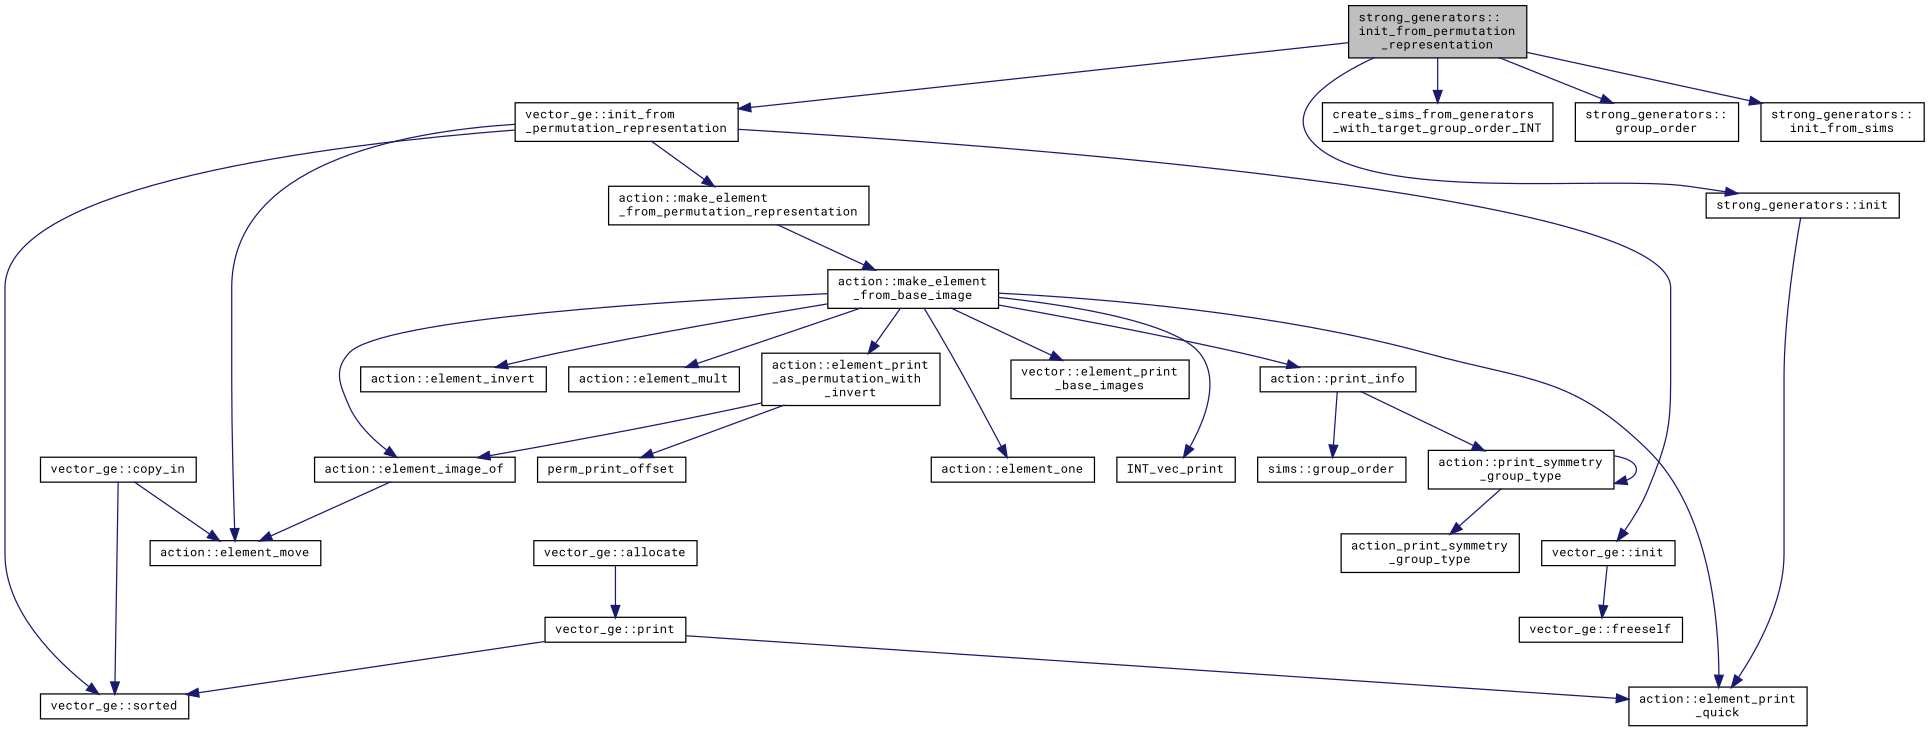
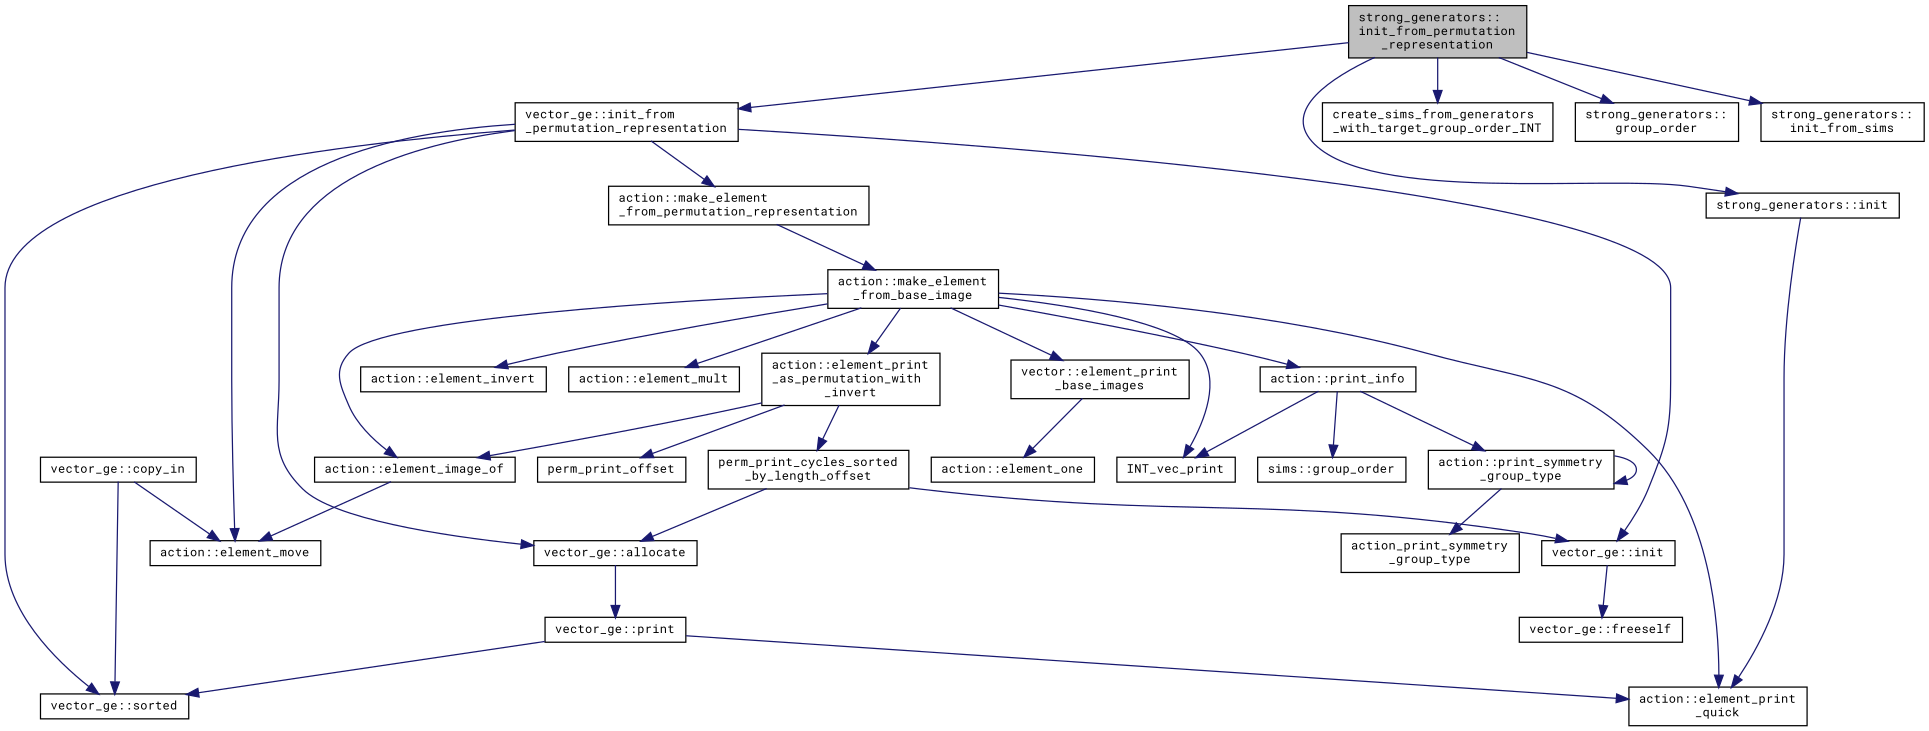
  digraph {
    fontname="Roboto Mono"
    rankdir=TB
    node [color=black fillcolor=white fontname="Roboto Mono" fontsize=10 shape=record style=filled]
    edge [color=midnightblue fontname="Roboto Mono" fontsize=10 labelfontname=Helvetica labelfontsize=10 style=solid]
    n1 [fillcolor=grey75 fontcolor=black height=0.2 label="strong_generators::\linit_from_permutation\l_representation" width=0.4]
    n2 [height=0.2 label="strong_generators::init" width=0.4]
    n3 [height=0.2 label="vector_ge::init_from\l_permutation_representation" width=0.4]
    n4 [height=0.2 label="create_sims_from_generators\l_with_target_group_order_INT" width=0.4]
    n5 [height=0.2 label="strong_generators::\lgroup_order" width=0.4]
    n6 [height=0.2 label="strong_generators::\linit_from_sims" width=0.4]
    n7 [height=0.2 label="action::element_print\l_quick" width=0.4]
    n8 [height=0.2 label="vector_ge::init" width=0.4]
    n9 [height=0.2 label="vector_ge::allocate" width=0.4]
    n10 [height=0.2 label="action::make_element\l_from_permutation_representation" width=0.4]
    n11 [height=0.2 label="vector_ge::sorted" width=0.4]
    n12 [height=0.2 label="action::element_move" width=0.4]
    n13 [height=0.2 label="vector_ge::freeself" width=0.4]
    n14 [height=0.2 label="vector_ge::print" width=0.4]
    n15 [height=0.2 label="action::make_element\l_from_base_image" width=0.4]
    n16 [height=0.2 label=INT_vec_print width=0.4]
    n17 [height=0.2 label="action::print_info" width=0.4]
    n18 [height=0.2 label="action::element_one" width=0.4]
    n19 [height=0.2 label="action::element_invert" width=0.4]
    n20 [height=0.2 label="action::element_image_of" width=0.4]
    n21 [height=0.2 label="action::element_print\l_as_permutation_with\l_invert" width=0.4]
    n22 [height=0.2 label="vector::element_print\l_base_images" width=0.4]
    n23 [height=0.2 label="action::element_mult" width=0.4]
    n24 [height=0.2 label="action::print_symmetry\l_group_type" width=0.4]
    n25 [height=0.2 label="sims::group_order" width=0.4]
    n26 [height=0.2 label=perm_print_offset width=0.4]
+   n27 [height=0.2 label="perm_print_cycles_sorted\l_by_length_offset" width=0.4]
    n28 [height=0.2 label="action_print_symmetry\l_group_type" width=0.4]
    n29 [height=0.2 label="vector_ge::copy_in" width=0.4]
    n1 -> n2
    n1 -> n3
    n1 -> n4
    n1 -> n5
    n1 -> n6
    n2 -> n7
    n3 -> n8
+   n3 -> n9
    n3 -> n10
    n3 -> n11
    n3 -> n12
    n8 -> n13
    n9 -> n14
    n10 -> n15
    n14 -> n7
    n14 -> n11
    n15 -> n7
    n15 -> n16
    n15 -> n17
-   n15 -> n18
+   n22 -> n18
    n15 -> n19
    n15 -> n20
    n15 -> n21
    n15 -> n22
    n15 -> n23
+   n17 -> n16
    n17 -> n24
    n17 -> n25
    n20 -> n12
    n21 -> n20
    n21 -> n26
+   n21 -> n27
    n24 -> n24
    n24 -> n28
+   n27 -> n8
+   n27 -> n9
    n29 -> n11
    n29 -> n12
  }
